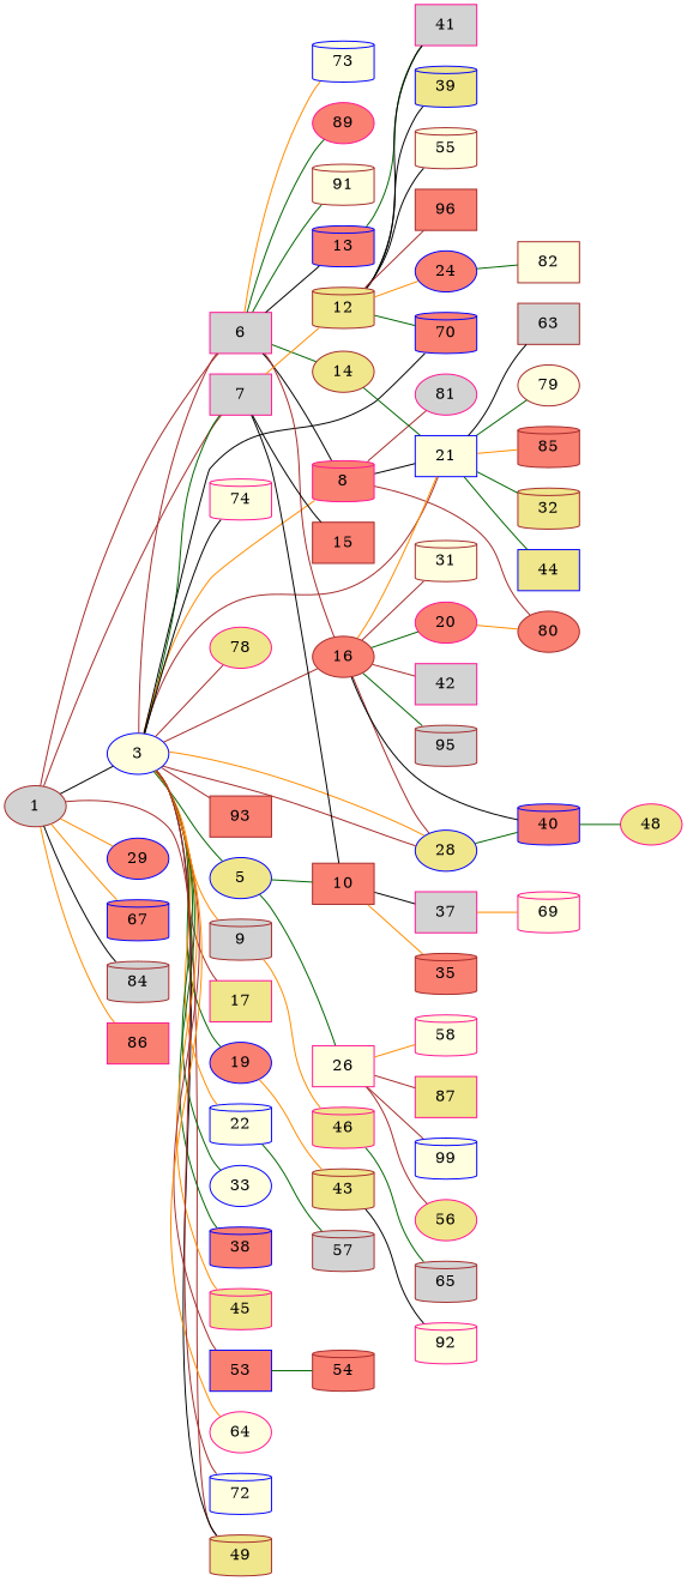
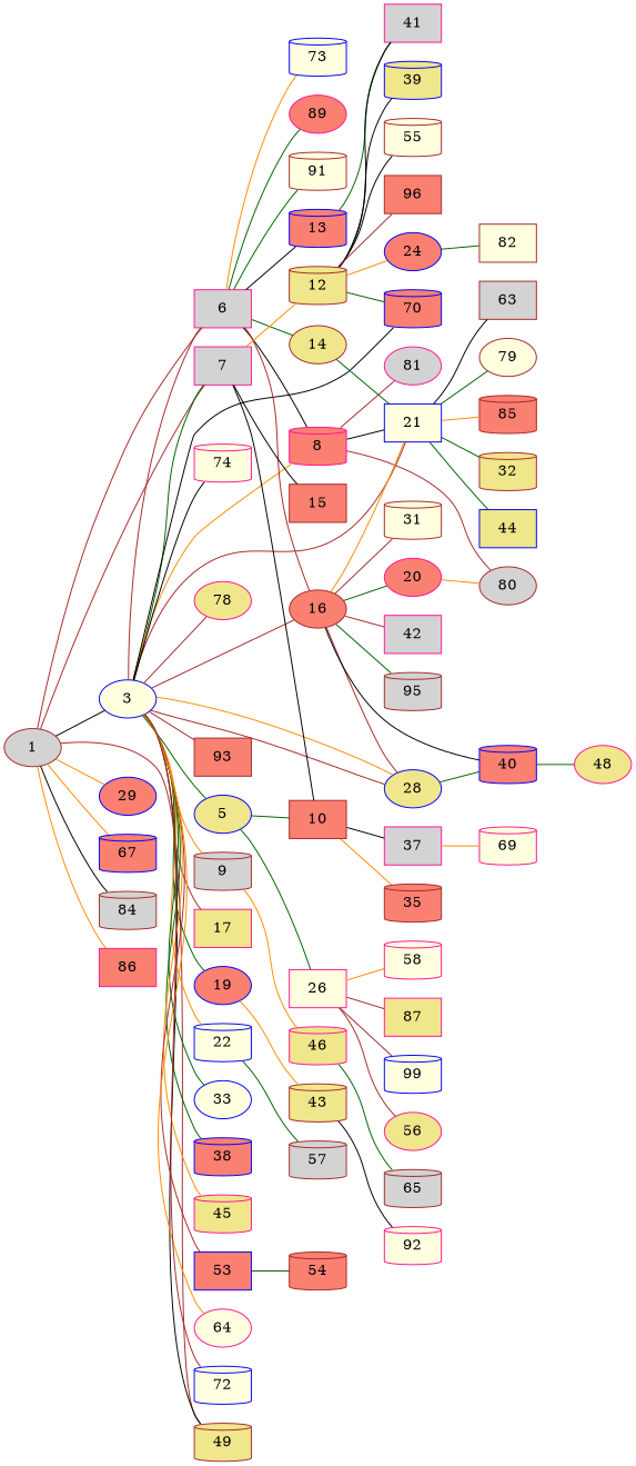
  graph {
    rankdir=LR
    node [color=brown fillcolor=salmon shape=cylinder style=filled]
    edge [color=darkgreen]
    1 [fillcolor=lightgrey shape=ellipse super="+2"]
    3 [color=blue fillcolor=lightyellow shape=ellipse super="+4+88+25+50+23+30"]
    6 [color=deeppink fillcolor=lightgrey shape=box super="+11+66+60"]
    7 [color=deeppink fillcolor=lightgrey shape=box]
    29 [color=blue shape=ellipse]
    49 [fillcolor=khaki super="+68"]
    67 [color=blue]
    84 [fillcolor=lightgrey]
    86 [color=deeppink shape=box]
    5 [color=blue fillcolor=khaki shape=ellipse]
    8 [color=deeppink super="+97+36+51"]
    9 [fillcolor=lightgrey]
    16 [shape=ellipse super="+34"]
    17 [color=deeppink fillcolor=khaki shape=box]
    19 [color=blue shape=ellipse]
    21 [color=blue fillcolor=lightyellow shape=box super="+62+27"]
    22 [color=blue fillcolor=lightyellow]
    28 [color=blue fillcolor=khaki shape=ellipse]
    33 [color=blue fillcolor=lightyellow shape=ellipse]
    38 [color=blue]
    45 [color=deeppink fillcolor=khaki]
    53 [color=blue shape=box super="+61"]
    64 [color=deeppink fillcolor=lightyellow shape=ellipse]
    70 [color=blue]
    72 [color=blue fillcolor=lightyellow]
    74 [color=deeppink fillcolor=lightyellow]
    78 [color=deeppink fillcolor=khaki shape=ellipse]
    93 [shape=box]
    13 [color=blue]
    14 [fillcolor=khaki shape=ellipse]
    73 [color=blue fillcolor=lightyellow]
    89 [color=deeppink shape=ellipse]
    91 [fillcolor=lightyellow]
    10 [shape=box]
    12 [fillcolor=khaki super="+18"]
    15 [shape=box]
    26 [color=deeppink fillcolor=lightyellow shape=box]
-   80 [shape=ellipse]
+   80 [fillcolor=lightgrey shape=ellipse]
    81 [color=deeppink fillcolor=lightgrey shape=ellipse]
    46 [color=deeppink fillcolor=khaki super="+59"]
    20 [color=deeppink shape=ellipse]
    31 [fillcolor=lightyellow]
    40 [color=blue]
    42 [color=deeppink fillcolor=lightgrey shape=box]
    95 [fillcolor=lightgrey]
    43 [fillcolor=khaki]
    32 [fillcolor=khaki]
    44 [color=blue fillcolor=khaki shape=box]
    63 [fillcolor=lightgrey shape=box]
    n50 [fillcolor=lightyellow label=79 shape=ellipse]
    85
    57 [fillcolor=lightgrey]
    54
    35
    37 [color=deeppink fillcolor=lightgrey shape=box]
    56 [color=deeppink fillcolor=khaki shape=ellipse super="+83"]
    58 [color=deeppink fillcolor=lightyellow]
    87 [color=deeppink fillcolor=khaki shape=box]
    99 [color=blue fillcolor=lightyellow]
    41 [color=deeppink fillcolor=lightgrey shape=box]
    24 [color=blue shape=ellipse]
    82 [fillcolor=lightyellow shape=box]
    39 [color=blue fillcolor=khaki]
    55 [fillcolor=lightyellow]
    96 [shape=box]
    65 [fillcolor=lightgrey]
    69 [color=deeppink fillcolor=lightyellow]
    48 [color=deeppink fillcolor=khaki shape=ellipse]
    92 [color=deeppink fillcolor=lightyellow]
    1 -- 3 [color=black]
    1 -- 6 [color=brown weight=2]
    1 -- 7 [color=brown]
    1 -- 29 [color=darkorange]
    1 -- 49 [color=brown]
    1 -- 67 [color=darkorange]
    1 -- 84 [color=black]
    1 -- 86 [color=darkorange]
    3 -- 6 [color=brown weight=2]
    3 -- 7
    3 -- 49 [color=black]
    3 -- 5
    3 -- 8 [color=darkorange weight=2]
    3 -- 9 [color=darkorange]
    3 -- 16 [color=brown]
    3 -- 17 [color=brown]
    3 -- 19
    3 -- 21 [color=brown weight=2]
    3 -- 22 [color=darkorange]
    3 -- 28 [color=brown]
    3 -- 28 [color=darkorange]
    3 -- 33
    3 -- 38
    3 -- 45 [color=darkorange]
    3 -- 53 [color=brown]
    3 -- 64 [color=darkorange]
    3 -- 70 [color=black]
    3 -- 72 [color=brown weight=2]
    3 -- 74 [color=black]
    3 -- 78 [color=brown]
    3 -- 93 [color=brown]
    6 -- 8 [color=black]
    6 -- 16 [color=brown]
    6 -- 13 [color=black]
    6 -- 14
    6 -- 73 [color=darkorange]
    6 -- 89
    6 -- 91
    7 -- 10 [color=black]
    7 -- 12 [color=darkorange]
    7 -- 15 [color=black]
    5 -- 10
    5 -- 26
    8 -- 21 [color=black]
    8 -- 80 [color=brown]
    8 -- 81 [color=brown]
    9 -- 46 [color=darkorange]
    16 -- 21 [color=darkorange]
    16 -- 28 [color=brown]
    16 -- 20 [weight=2]
    16 -- 31 [color=brown]
    16 -- 40 [color=black]
    16 -- 42 [color=brown]
    16 -- 95
    19 -- 43 [color=darkorange]
    21 -- 32
    21 -- 44
    21 -- 63 [color=black]
    21 -- n50
    21 -- 85 [color=darkorange]
    22 -- 57
    28 -- 40
    53 -- 54
    13 -- 41
    14 -- 21
    10 -- 35 [color=darkorange]
    10 -- 37 [color=black]
    12 -- 70
    12 -- 41 [color=black]
    12 -- 24 [color=darkorange]
    12 -- 39 [color=black]
    12 -- 55 [color=black]
    12 -- 96 [color=brown]
    26 -- 56 [color=brown]
    26 -- 58 [color=darkorange]
    26 -- 87 [color=brown]
    26 -- 99 [color=brown]
    46 -- 65
    20 -- 80 [color=darkorange]
    40 -- 48
    43 -- 92 [color=black]
    37 -- 69 [color=darkorange]
    24 -- 82
  }
